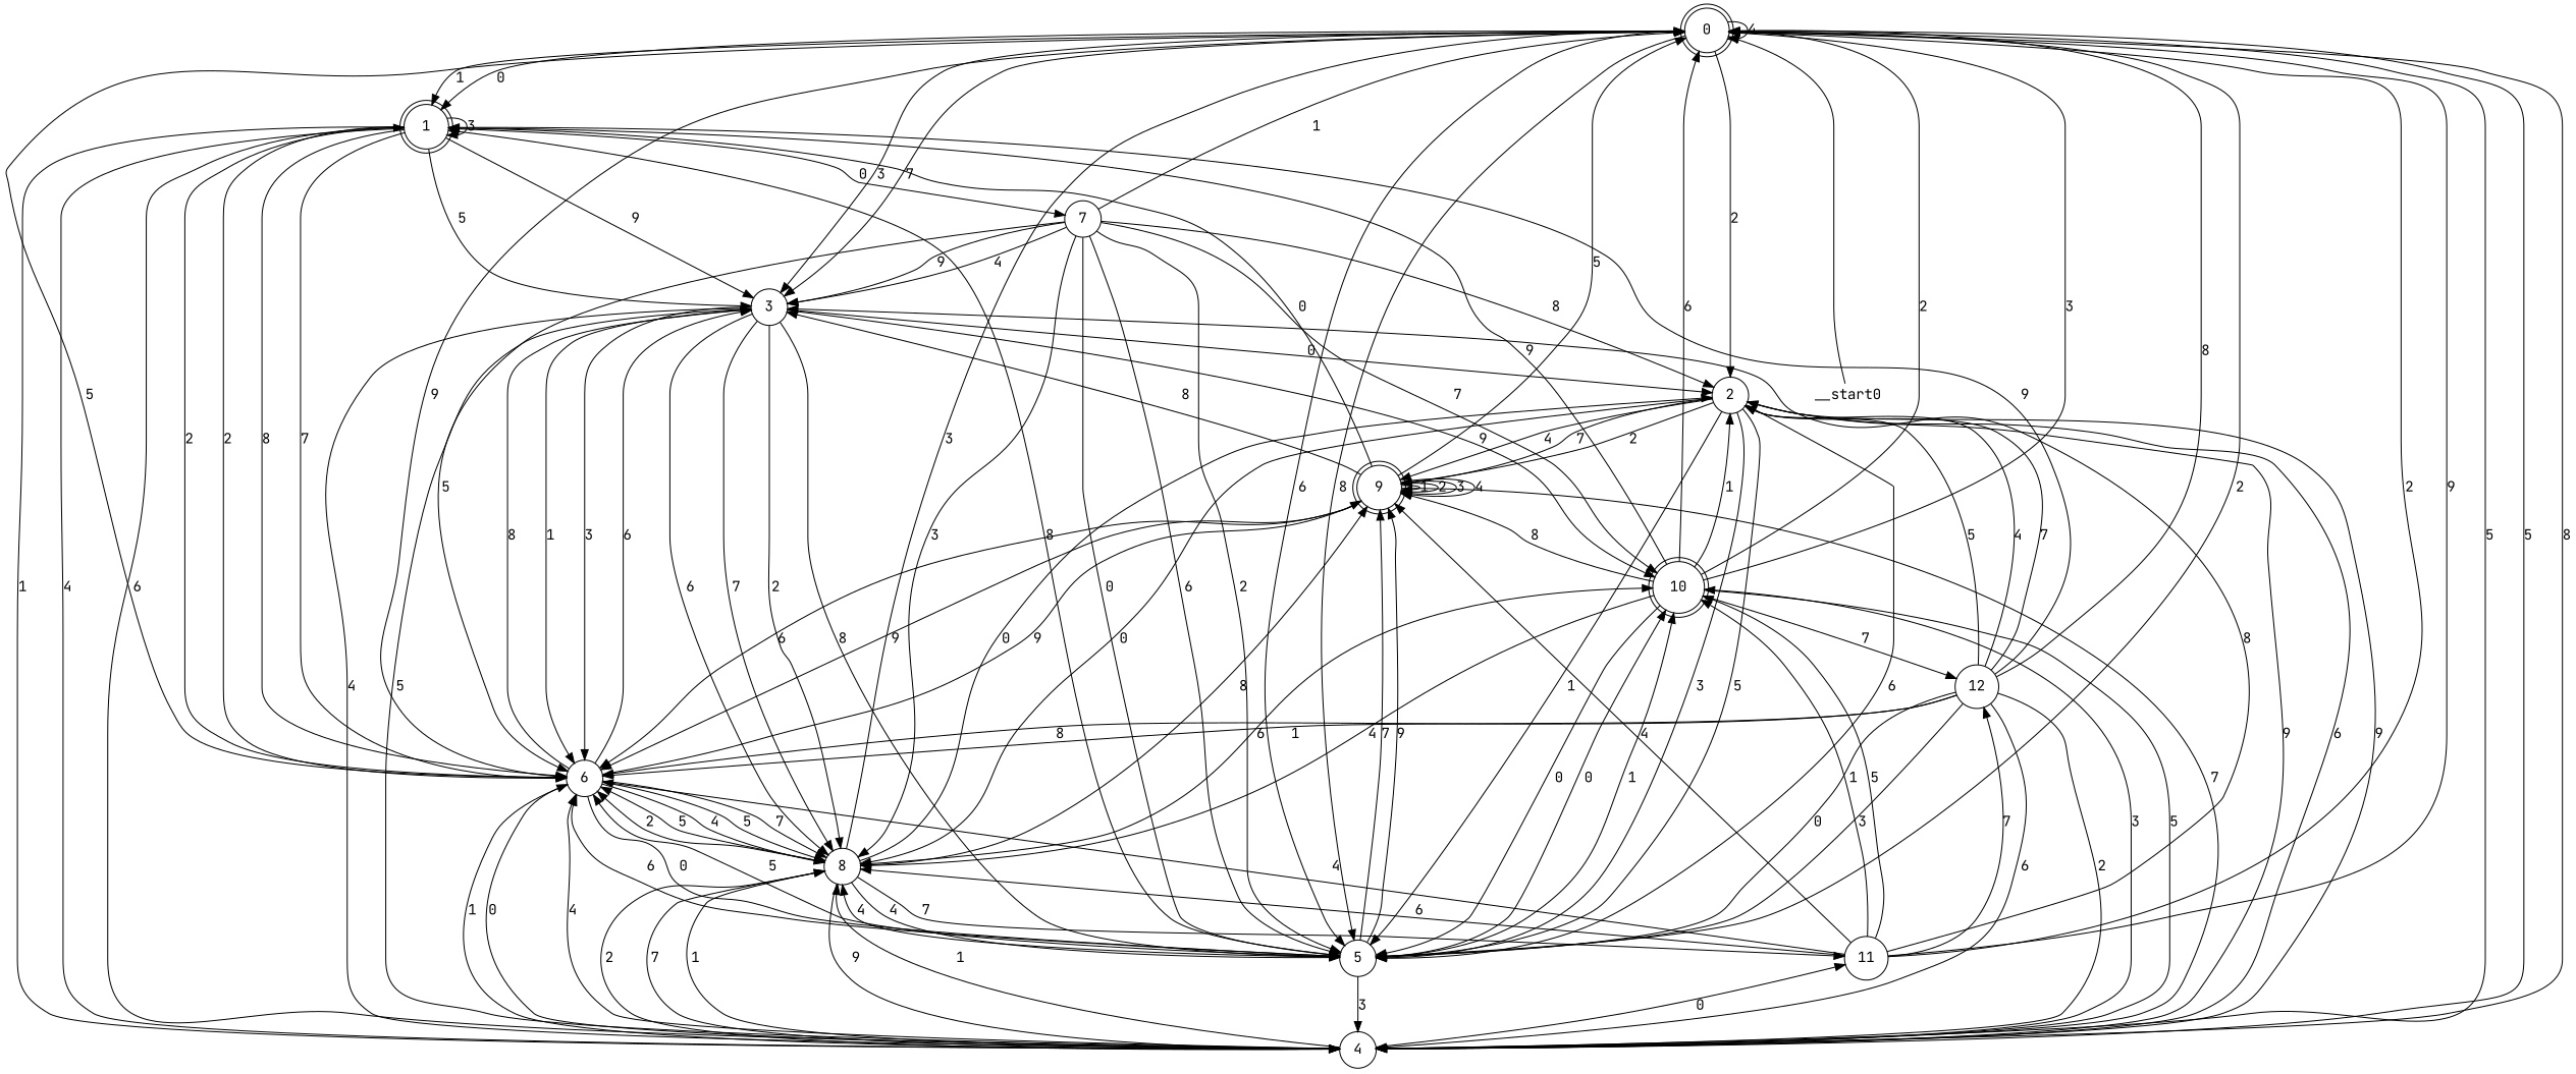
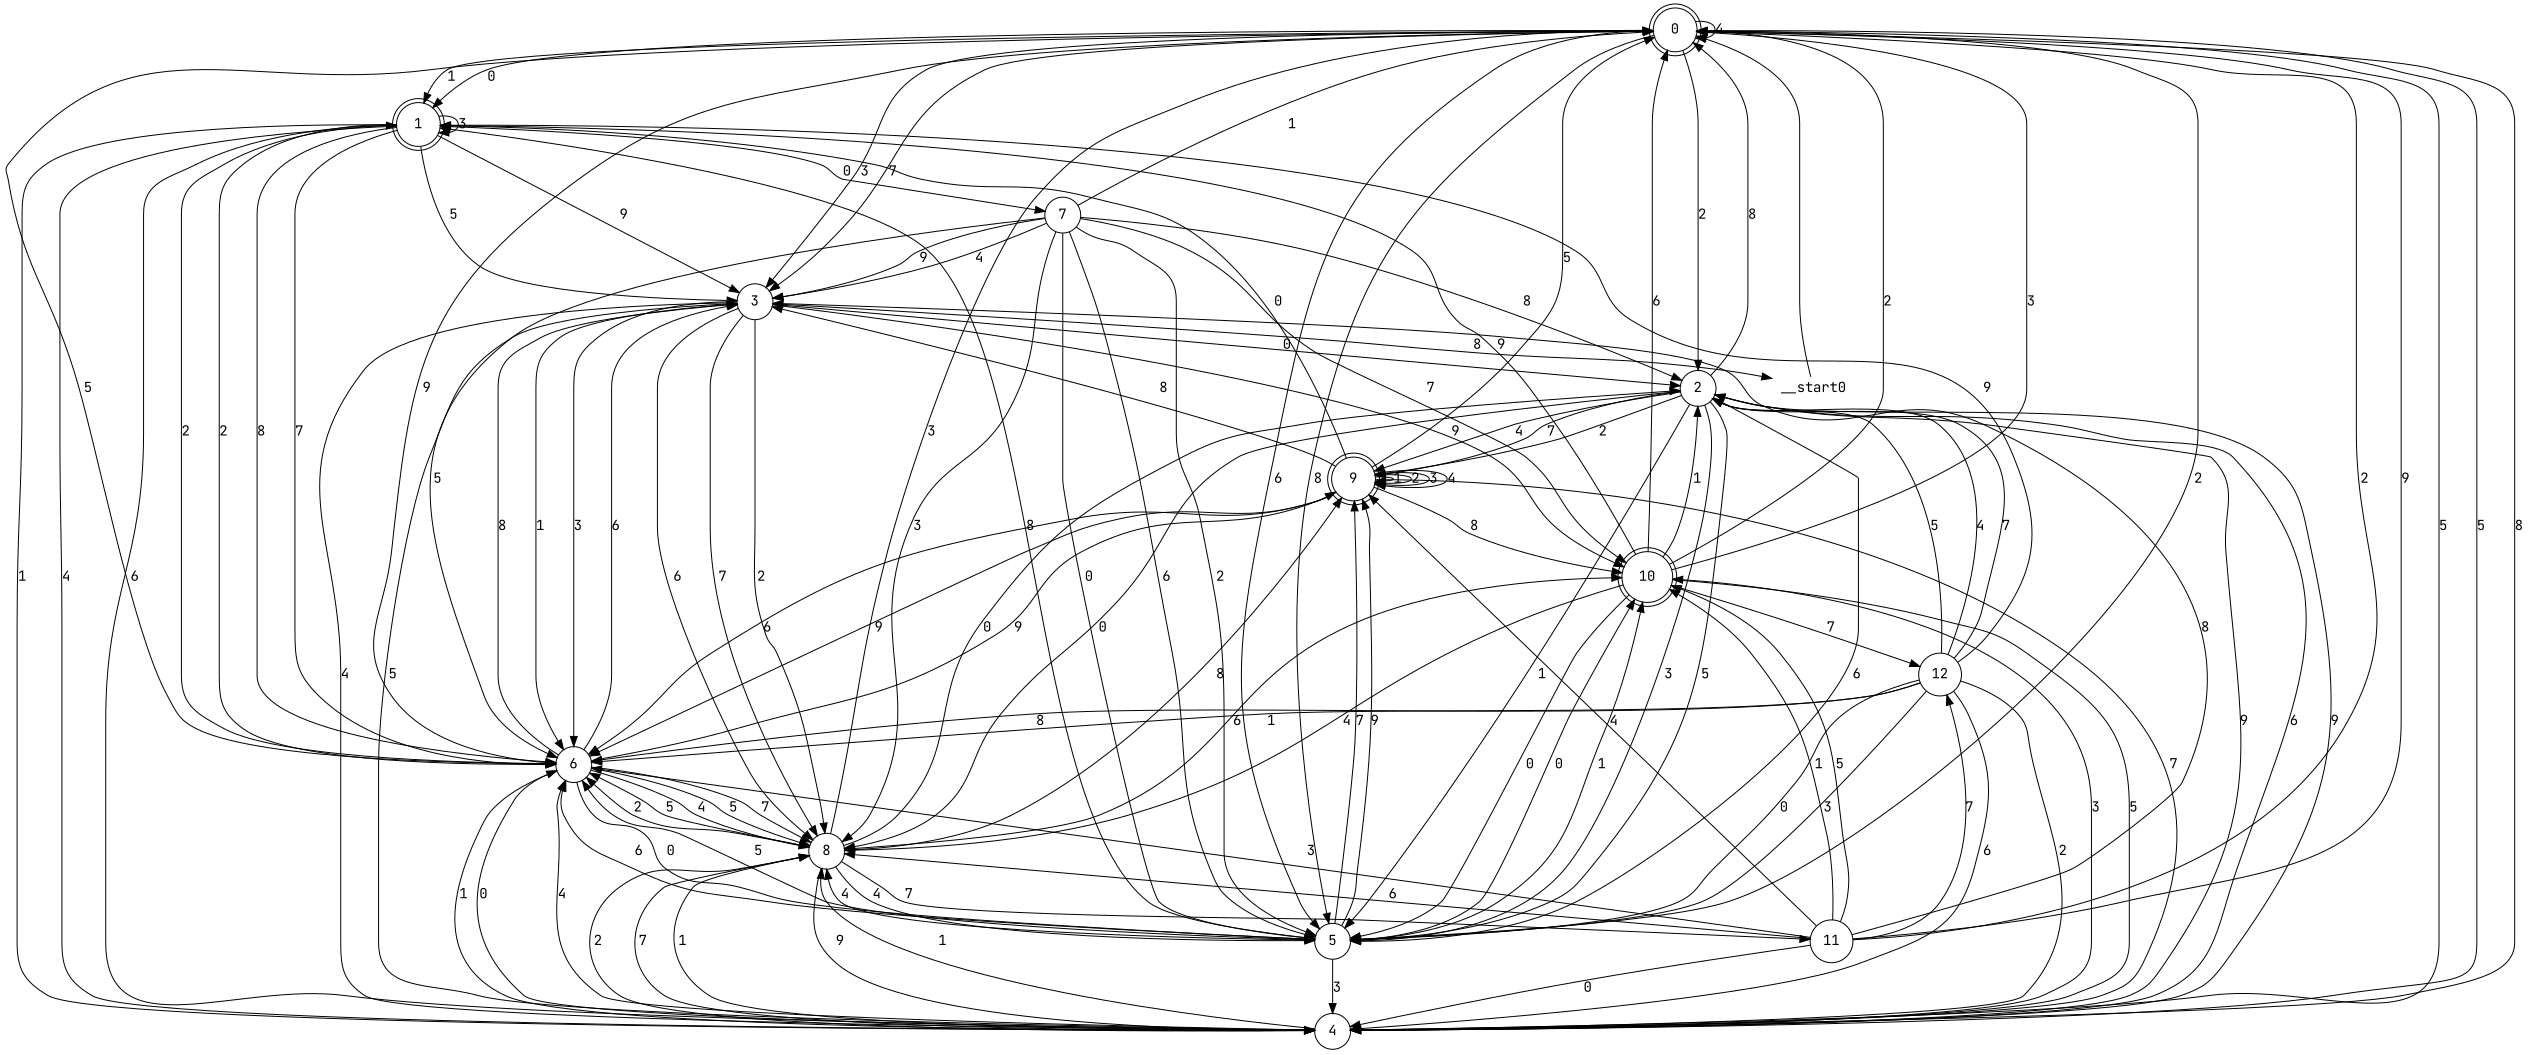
  digraph {
    fontname="JetBrains Mono"
    node [fontname="JetBrains Mono" shape=circle]
    edge [fontname="JetBrains Mono"]
    n1 [label=0 shape=doublecircle]
    n2 [label=1 shape=doublecircle]
    n3 [label=2]
    n4 [label=3]
    n5 [label=4]
    n6 [label=5]
    n7 [label=6]
    n8 [label=7]
    n9 [label=8]
    n10 [label=9 shape=doublecircle]
    n11 [label=10 shape=doublecircle]
    n12 [label=11]
    n13 [label=12]
    __start0 [height=0 shape=none width=0]
    n1 -> n1 [label=4]
    n1 -> n2 [label=0]
    n1 -> n2 [label=1]
    n1 -> n3 [label=2]
    n1 -> n4 [label=3]
    n1 -> n4 [label=7]
    n1 -> n5 [label=5]
    n1 -> n6 [label=6]
    n1 -> n6 [label=8]
    n1 -> n7 [label=9]
    n2 -> n2 [label=3]
    n2 -> n4 [label=5]
    n2 -> n4 [label=9]
    n2 -> n5 [label=1]
    n2 -> n5 [label=4]
    n2 -> n5 [label=6]
    n2 -> n7 [label=2]
    n2 -> n7 [label=7]
    n2 -> n7 [label=8]
    n2 -> n8 [label=0]
-   n13 -> n1 [label=8]
+   n3 -> n1 [label=8]
    n3 -> n5 [label=9]
    n3 -> n6 [label=1]
    n3 -> n6 [label=3]
    n3 -> n6 [label=5]
    n3 -> n6 [label=6]
    n3 -> n9 [label=0]
    n3 -> n10 [label=2]
    n3 -> n10 [label=4]
    n3 -> n10 [label=7]
    n4 -> n3 [label=0]
    n4 -> n5 [label=4]
    n4 -> n5 [label=5]
-   n4 -> n6 [label=8]
+   n4 -> __start0 [label=8]
    n4 -> n7 [label=1]
    n4 -> n7 [label=3]
    n4 -> n9 [label=2]
    n4 -> n9 [label=6]
    n4 -> n9 [label=7]
    n4 -> n11 [label=9]
    n5 -> n1 [label=5]
    n5 -> n1 [label=8]
    n5 -> n3 [label=6]
    n5 -> n3 [label=9]
    n5 -> n7 [label=0]
    n5 -> n7 [label=4]
    n5 -> n9 [label=1]
    n5 -> n9 [label=2]
    n5 -> n9 [label=7]
    n5 -> n11 [label=3]
    n6 -> n1 [label=2]
    n6 -> n2 [label=8]
    n6 -> n5 [label=3]
    n6 -> n7 [label=5]
    n6 -> n7 [label=6]
    n6 -> n9 [label=4]
    n6 -> n10 [label=7]
    n6 -> n10 [label=9]
    n6 -> n11 [label=0]
    n6 -> n11 [label=1]
    n7 -> n1 [label=5]
    n7 -> n2 [label=2]
    n7 -> n4 [label=6]
    n7 -> n4 [label=8]
    n7 -> n5 [label=1]
    n7 -> n6 [label=0]
    n7 -> n9 [label=4]
    n7 -> n9 [label=5]
    n7 -> n9 [label=7]
    n7 -> n10 [label=9]
    n8 -> n1 [label=1]
    n8 -> n3 [label=8]
    n8 -> n4 [label=4]
    n8 -> n4 [label=9]
    n8 -> n6 [label=0]
    n8 -> n6 [label=2]
    n8 -> n6 [label=6]
    n8 -> n7 [label=5]
    n8 -> n9 [label=3]
    n8 -> n11 [label=7]
    n9 -> n1 [label=3]
    n9 -> n3 [label=0]
    n9 -> n5 [label=1]
    n9 -> n5 [label=9]
    n9 -> n6 [label=4]
    n9 -> n7 [label=2]
    n9 -> n7 [label=5]
    n9 -> n10 [label=8]
    n9 -> n11 [label=6]
    n9 -> n12 [label=7]
    n10 -> n1 [label=5]
    n10 -> n2 [label=0]
    n10 -> n4 [label=8]
    n10 -> n5 [label=7]
    n10 -> n7 [label=6]
    n10 -> n7 [label=9]
    n10 -> n10 [label=1]
    n10 -> n10 [label=2]
    n10 -> n10 [label=3]
    n10 -> n10 [label=4]
    n11 -> n1 [label=2]
    n11 -> n1 [label=3]
    n11 -> n1 [label=6]
    n11 -> n2 [label=9]
    n11 -> n3 [label=1]
    n11 -> n5 [label=5]
    n11 -> n6 [label=0]
    n11 -> n9 [label=4]
-   n11 -> n10 [label=8]
+   n10 -> n11 [label=8]
    n11 -> n13 [label=7]
    n12 -> n1 [label=2]
    n12 -> n1 [label=9]
    n12 -> n4 [label=8]
-   n5 -> n12 [label=0]
-   n12 -> n7 [label=4]
+   n12 -> n5 [label=0]
+   n12 -> n7 [label=3]
    n12 -> n9 [label=6]
    n12 -> n10 [label=4]
    n12 -> n11 [label=1]
    n12 -> n11 [label=5]
    n12 -> n13 [label=7]
    n13 -> n2 [label=9]
    n13 -> n3 [label=4]
    n13 -> n3 [label=5]
    n13 -> n3 [label=7]
    n13 -> n5 [label=2]
    n13 -> n5 [label=6]
    n13 -> n6 [label=0]
    n13 -> n6 [label=3]
    n13 -> n7 [label=1]
    n13 -> n7 [label=8]
    __start0 -> n1
  }
